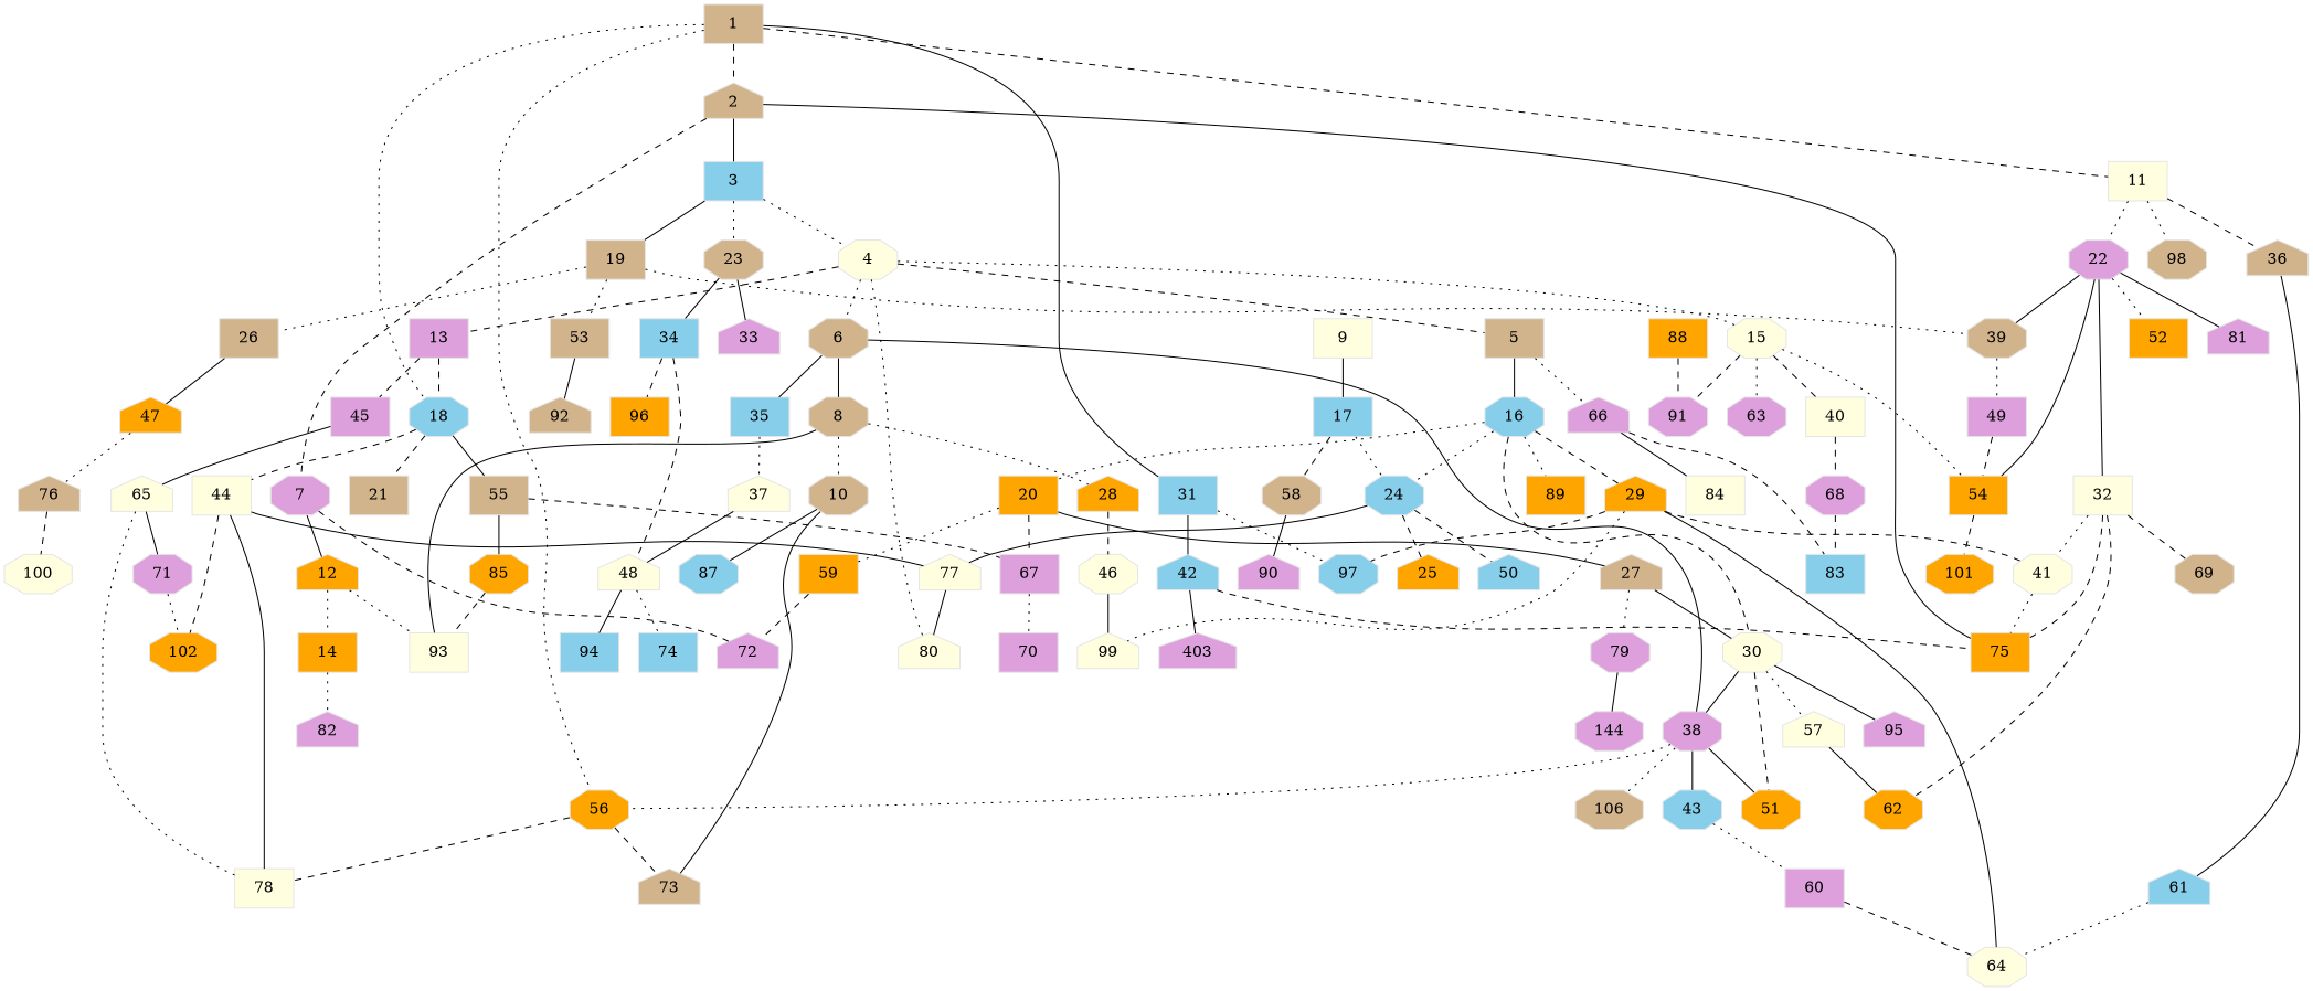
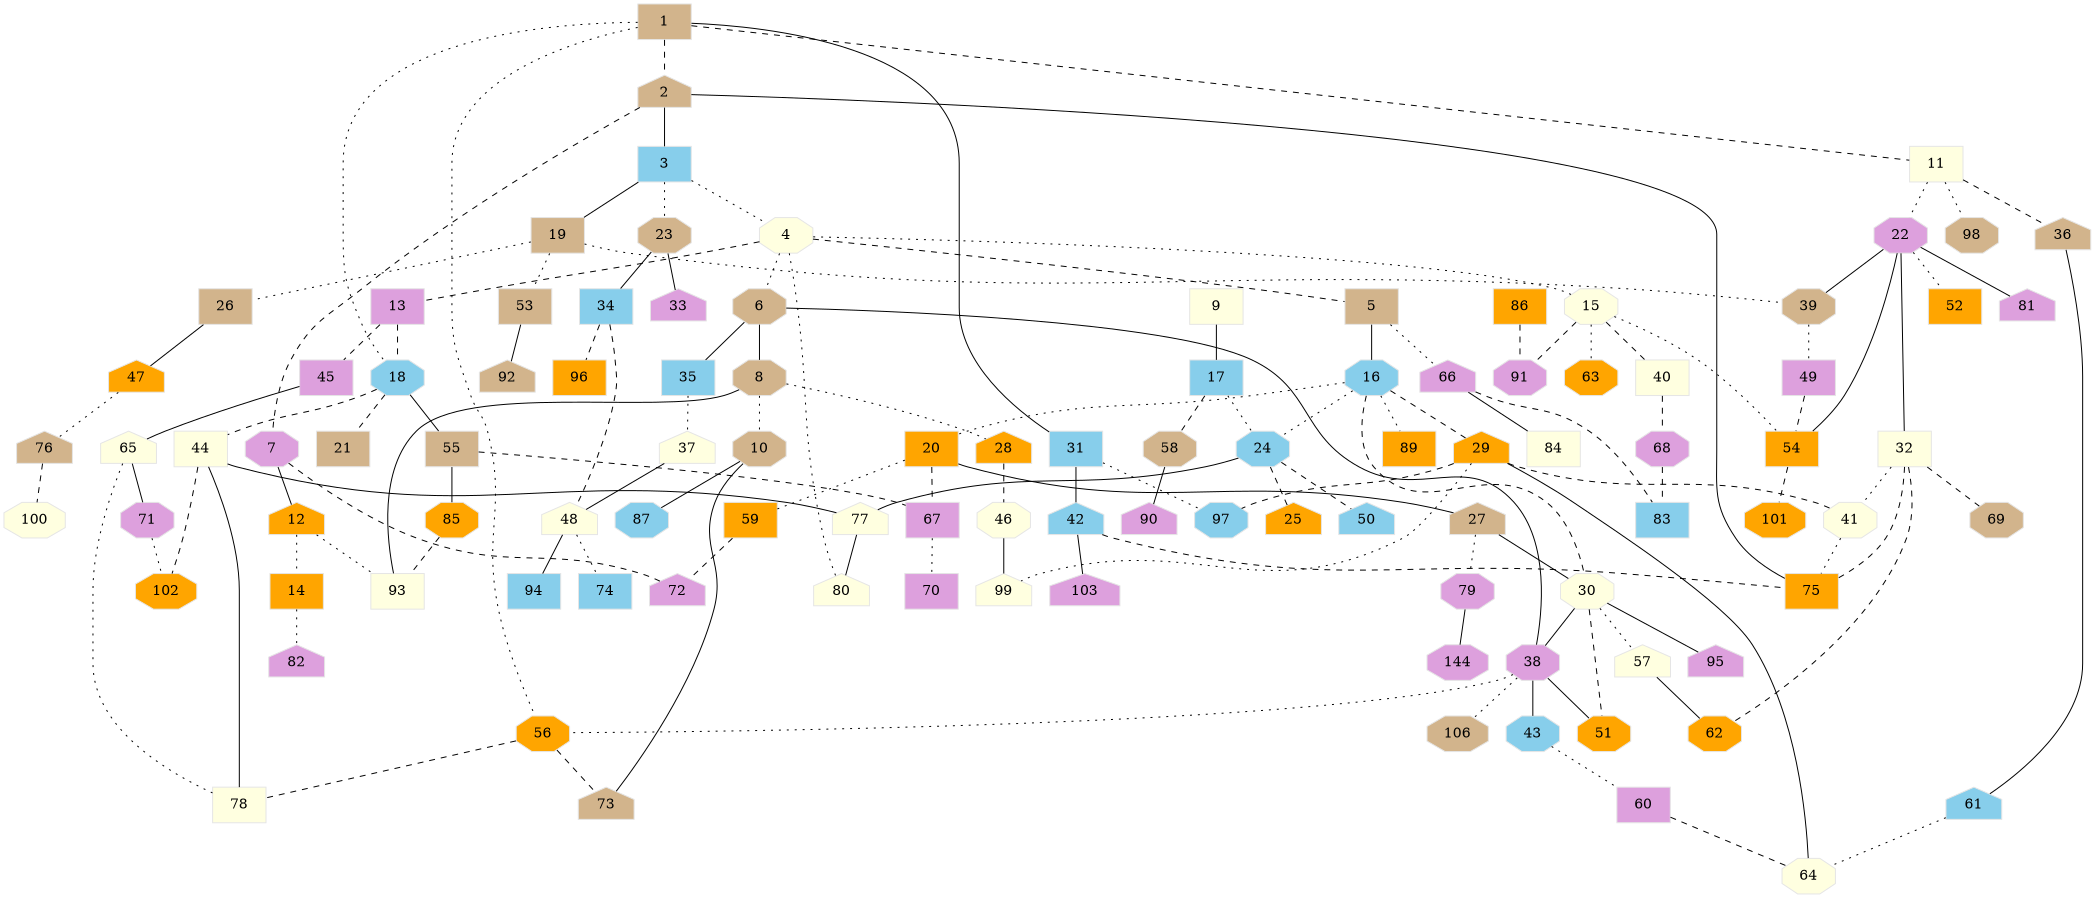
  graph {
    node [color=gray90 fillcolor=tan shape=box style=filled]
    edge [style=solid]
    1
    2 [shape=house]
    11 [fillcolor=lightyellow]
    18 [fillcolor=skyblue shape=octagon]
    31 [fillcolor=skyblue]
    56 [fillcolor=orange shape=octagon]
    3 [fillcolor=skyblue]
    7 [fillcolor=plum shape=octagon]
    75 [fillcolor=orange]
    22 [fillcolor=plum shape=octagon]
    36 [shape=house]
    98 [shape=octagon]
    21
    44 [fillcolor=lightyellow]
    55
    97 [fillcolor=skyblue shape=octagon]
    42 [fillcolor=skyblue shape=house]
    73 [shape=house]
    78 [fillcolor=lightyellow]
    4 [fillcolor=lightyellow shape=octagon]
    19
    23 [shape=octagon]
    12 [fillcolor=orange shape=house]
    72 [fillcolor=plum shape=house]
    5
    6 [shape=octagon]
    13 [fillcolor=plum]
    15 [fillcolor=lightyellow shape=octagon]
    80 [fillcolor=lightyellow shape=house]
    26
    39 [shape=octagon]
    53
    33 [fillcolor=plum shape=house]
    34 [fillcolor=skyblue]
    16 [fillcolor=skyblue shape=octagon]
    66 [fillcolor=plum shape=house]
    8 [shape=octagon]
    35 [fillcolor=skyblue]
    38 [fillcolor=plum shape=octagon]
    45 [fillcolor=plum]
    40 [fillcolor=lightyellow]
    54 [fillcolor=orange]
-   63 [fillcolor=plum shape=octagon]
+   63 [fillcolor=orange shape=octagon]
    91 [fillcolor=plum shape=octagon]
    20 [fillcolor=orange]
    24 [fillcolor=skyblue shape=octagon]
    29 [fillcolor=orange shape=house]
    30 [fillcolor=lightyellow shape=octagon]
    89 [fillcolor=orange]
    83 [fillcolor=skyblue]
    84 [fillcolor=lightyellow]
    10 [shape=octagon]
    28 [fillcolor=orange shape=house]
    93 [fillcolor=lightyellow]
    17 [fillcolor=skyblue]
    9 [fillcolor=lightyellow]
    37 [fillcolor=lightyellow shape=house]
    51 [fillcolor=orange shape=octagon]
    43 [fillcolor=skyblue shape=octagon]
    106 [shape=octagon]
    14 [fillcolor=orange]
    87 [fillcolor=skyblue shape=octagon]
    46 [fillcolor=lightyellow shape=octagon]
    58 [shape=octagon]
    32 [fillcolor=lightyellow]
    52 [fillcolor=orange]
    81 [fillcolor=plum shape=house]
    61 [fillcolor=skyblue shape=house]
    82 [fillcolor=plum shape=house]
    65 [fillcolor=lightyellow shape=house]
    68 [fillcolor=plum shape=octagon]
    101 [fillcolor=orange shape=octagon]
    27 [shape=house]
    59 [fillcolor=orange]
    67 [fillcolor=plum]
    25 [fillcolor=orange shape=house]
    50 [fillcolor=skyblue shape=house]
    77 [fillcolor=lightyellow shape=house]
    41 [fillcolor=lightyellow shape=octagon]
    64 [fillcolor=lightyellow shape=octagon]
    99 [fillcolor=lightyellow shape=house]
    57 [fillcolor=lightyellow shape=house]
    95 [fillcolor=plum shape=house]
    90 [fillcolor=plum shape=house]
    102 [fillcolor=orange shape=octagon]
    85 [fillcolor=orange shape=octagon]
    47 [fillcolor=orange shape=house]
    49 [fillcolor=plum]
    92 [shape=house]
    79 [fillcolor=plum shape=octagon]
    70 [fillcolor=plum]
    62 [fillcolor=orange shape=octagon]
    69 [shape=octagon]
    48 [fillcolor=lightyellow shape=house]
    96 [fillcolor=orange]
    76 [shape=house]
    n97 [fillcolor=plum label=144 shape=octagon]
-   103 [fillcolor=plum shape=house label=403]
+   103 [fillcolor=plum shape=house]
    74 [fillcolor=skyblue]
    94 [fillcolor=skyblue]
    60 [fillcolor=plum]
    71 [fillcolor=plum shape=octagon]
    100 [fillcolor=lightyellow shape=octagon]
-   88 [fillcolor=orange]
+   88 [fillcolor=orange label=86]
    1 -- 2 [style=dashed]
    1 -- 11 [style=dashed]
    1 -- 18 [style=dotted]
    1 -- 31
    1 -- 56 [style=dotted]
    2 -- 3
    2 -- 7 [style=dashed]
    2 -- 75
    11 -- 22 [style=dotted]
    11 -- 36 [style=dashed]
    11 -- 98 [style=dotted]
    18 -- 21 [style=dashed]
    18 -- 44 [style=dashed]
    18 -- 55
    31 -- 97 [style=dotted]
    31 -- 42
    56 -- 73 [style=dashed]
    56 -- 78 [style=dashed]
    3 -- 4 [style=dotted]
    3 -- 19
    3 -- 23 [style=dotted]
    7 -- 12
    7 -- 72 [style=dashed]
    22 -- 39
    22 -- 54
    22 -- 32
    22 -- 52 [style=dotted]
    22 -- 81
    36 -- 61
    44 -- 78
    44 -- 77
    44 -- 102 [style=dashed]
    55 -- 67 [style=dashed]
    55 -- 85
    42 -- 75 [style=dashed]
    42 -- 103
    4 -- 5 [style=dashed]
    4 -- 6 [style=dotted]
    4 -- 13 [style=dashed]
    4 -- 15 [style=dotted]
    4 -- 80 [style=dotted]
    19 -- 26 [style=dotted]
    19 -- 39 [style=dotted]
    19 -- 53 [style=dotted]
    23 -- 33
    23 -- 34
    12 -- 93 [style=dotted]
    12 -- 14 [style=dotted]
    5 -- 16
    5 -- 66 [style=dotted]
    6 -- 8
    6 -- 35
    6 -- 38
    13 -- 18 [style=dashed]
    13 -- 45 [style=dashed]
    15 -- 40 [style=dashed]
    15 -- 54 [style=dotted]
    15 -- 63 [style=dotted]
    15 -- 91 [style=dashed]
    26 -- 47
    39 -- 49 [style=dotted]
    53 -- 92
    34 -- 48 [style=dashed]
    34 -- 96 [style=dashed]
    16 -- 20 [style=dotted]
    16 -- 24 [style=dotted]
    16 -- 29 [style=dashed]
    16 -- 30 [style=dashed]
    16 -- 89 [style=dotted]
    66 -- 83 [style=dashed]
    66 -- 84
    8 -- 10 [style=dotted]
    8 -- 28 [style=dotted]
    8 -- 93
    35 -- 37 [style=dotted]
    38 -- 56 [style=dotted]
    38 -- 51
    38 -- 43
    38 -- 106 [style=dotted]
    45 -- 65
    40 -- 68 [style=dashed]
    54 -- 101 [style=dashed]
    20 -- 27
    20 -- 59 [style=dotted]
    20 -- 67 [style=dashed]
    24 -- 25 [style=dashed]
    24 -- 50 [style=dashed]
    24 -- 77
    29 -- 97 [style=dashed]
    29 -- 41 [style=dashed]
    29 -- 64
    29 -- 99 [style=dotted]
    30 -- 38
    30 -- 51 [style=dashed]
    30 -- 57 [style=dotted]
    30 -- 95
    10 -- 73
    10 -- 87
    28 -- 46 [style=dashed]
    17 -- 24 [style=dotted]
    17 -- 58 [style=dashed]
    9 -- 17
    37 -- 48
    43 -- 60 [style=dotted]
    14 -- 82 [style=dotted]
    46 -- 99
    58 -- 90
    32 -- 75 [style=dashed]
    32 -- 41 [style=dotted]
    32 -- 62 [style=dashed]
    32 -- 69 [style=dashed]
    61 -- 64 [style=dotted]
    65 -- 78 [style=dotted]
    65 -- 71
    68 -- 83 [style=dashed]
    27 -- 30
    27 -- 79 [style=dotted]
    59 -- 72 [style=dashed]
    67 -- 70 [style=dotted]
    77 -- 80
    41 -- 75 [style=dotted]
    57 -- 62
    85 -- 93 [style=dashed]
    47 -- 76 [style=dotted]
    49 -- 54 [style=dashed]
    79 -- n97
    48 -- 74 [style=dotted]
    48 -- 94
    76 -- 100 [style=dashed]
    60 -- 64 [style=dashed]
    71 -- 102 [style=dotted]
    88 -- 91 [style=dashed]
  }
